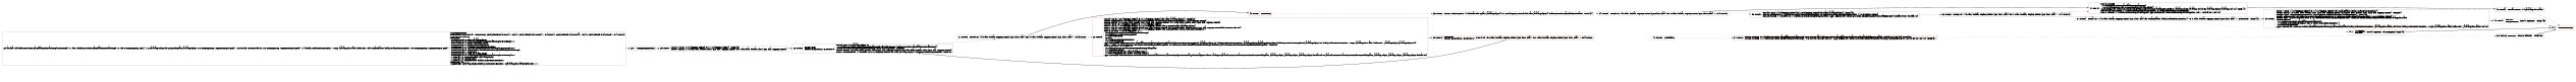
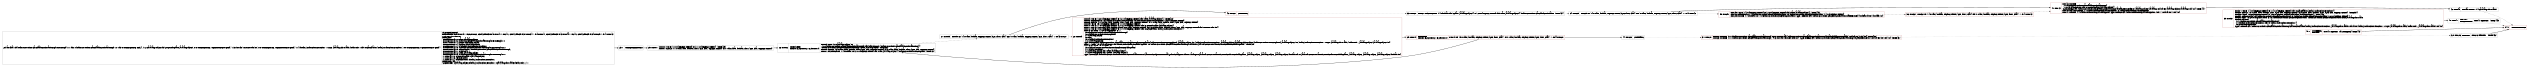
  digraph {
    rankdir=LR
    node [color=gray40 shape=record]
    edge [style=bold]
    n1 [label="{23\:\ ?|MTH_ENTER_BLOCK\l}"]
    n2 [label="{25\:\ 0x0000|0x0000: MOVE  (r0 I:??[OBJECT, ARRAY]) = (r11 I:??[OBJECT, ARRAY])  (LINE:425)\l0x0001: CONST  (r1 I:??[int, float, boolean, short, byte, char, OBJECT, ARRAY]) = (0 ??[int, float, boolean, short, byte, char, OBJECT, ARRAY]) \l}"]
-   n3 [label="{26\:\ 0x0002|EDGE_START\lLOOP:0: B:26:0x0002\-\>B:29:0x001d\l|0x0003: IGET  (r2 I:java.lang.Object) = \l  (r0 I:kotlinx.coroutines.CancellableContinuationImpl A[D('$this$loop$iv' kotlinx.coroutines.CancellableContinuationImpl)])\l kotlinx.coroutines.CancellableContinuationImpl._state java.lang.Object  (LINE:632)\l0x0005: CONST  (r3 I:??[int, float, boolean, short, byte, char, OBJECT, ARRAY]) = (0 ??[int, float, boolean, short, byte, char, OBJECT, ARRAY]) \l0x0007: INSTANCE_OF  (r4 I:boolean) = (r2 I:??[OBJECT, ARRAY] A[D('state' java.lang.Object)]) kotlinx.coroutines.NotCompleted  (LINE:427)\l}"]
+   n3 [label="{26\:\ 0x0002|LOOP_START\lLOOP:0: B:26:0x0002\-\>B:29:0x001d\l|0x0003: IGET  (r2 I:java.lang.Object) = \l  (r0 I:kotlinx.coroutines.CancellableContinuationImpl A[D('$this$loop$iv' kotlinx.coroutines.CancellableContinuationImpl)])\l kotlinx.coroutines.CancellableContinuationImpl._state java.lang.Object  (LINE:632)\l0x0005: CONST  (r3 I:??[int, float, boolean, short, byte, char, OBJECT, ARRAY]) = (0 ??[int, float, boolean, short, byte, char, OBJECT, ARRAY]) \l0x0007: INSTANCE_OF  (r4 I:boolean) = (r2 I:??[OBJECT, ARRAY] A[D('state' java.lang.Object)]) kotlinx.coroutines.NotCompleted  (LINE:427)\l}"]
    n4 [label="{27\:\ 0x0009|0x0009: IF  (r4 I:??[int, boolean, OBJECT, ARRAY, byte, short, char]) == (0 ??[int, boolean, OBJECT, ARRAY, byte, short, char])  \-\> B:43:0x0027 \l}"]
-   n5 [color=brown label="{28\:\ 0x000b|0x000b: MOVE  (r6 I:??[OBJECT, ARRAY]) = (r2 I:??[OBJECT, ARRAY] A[D('state' java.lang.Object)])  (LINE:428)\l0x000c: CHECK_CAST (r6 I:kotlinx.coroutines.NotCompleted) = (kotlinx.coroutines.NotCompleted) (r6 I:??[OBJECT, ARRAY]) \l0x000e: CONST  (r10 I:??[int, float, boolean, short, byte, char, OBJECT, ARRAY]) = (0 ??[int, float, boolean, short, byte, char, OBJECT, ARRAY]) \l0x000f: MOVE  (r5 I:??[OBJECT, ARRAY]) = (r11 I:??[OBJECT, ARRAY]) \l0x0010: MOVE  (r7 I:??[OBJECT, ARRAY]) = (r12 I:??[OBJECT, ARRAY] A[D('proposedUpdate' java.lang.Object)]) \l0x0011: MOVE  (r8 I:??[int, float, boolean, short, byte, char, OBJECT, ARRAY]) = (r13 I:??[int, float, boolean, short, byte, char, OBJECT, ARRAY] A[D('resumeMode' int)]) \l0x0012: MOVE  (r9 I:??[OBJECT, ARRAY]) = (r14 I:??[OBJECT, ARRAY] A[D('onCancellation' kotlin.jvm.functions.Function1)]) \l0x0013: INVOKE  (r4 I:java.lang.Object) = \l  (r5 I:kotlinx.coroutines.CancellableContinuationImpl)\l  (r6 I:kotlinx.coroutines.NotCompleted)\l  (r7 I:java.lang.Object)\l  (r8 I:int)\l  (r9 I:kotlin.jvm.functions.Function1)\l  (r10 I:java.lang.Object)\l type: DIRECT call: kotlinx.coroutines.CancellableContinuationImpl.resumedState(kotlinx.coroutines.NotCompleted, java.lang.Object, int, kotlin.jvm.functions.Function1, java.lang.Object):java.lang.Object A[MD:(kotlinx.coroutines.NotCompleted, java.lang.Object, int, kotlin.jvm.functions.Function1\<? super java.lang.Throwable, kotlin.Unit\>, java.lang.Object):java.lang.Object (m)]\l0x0017: SGET  (r5 I:java.util.concurrent.atomic.AtomicReferenceFieldUpdater) =  kotlinx.coroutines.CancellableContinuationImpl._state$FU java.util.concurrent.atomic.AtomicReferenceFieldUpdater  (LINE:429)\l0x0019: INVOKE  (r5 I:boolean) = \l  (r5 I:java.util.concurrent.atomic.AtomicReferenceFieldUpdater)\l  (r11 I:java.lang.Object)\l  (r2 I:java.lang.Object A[D('state' java.lang.Object)])\l  (r4 I:java.lang.Object A[D('update' java.lang.Object)])\l type: STATIC call: androidx.concurrent.futures.AbstractResolvableFuture$SafeAtomicHelper$$ExternalSyntheticBackportWithForwarding0.m(java.util.concurrent.atomic.AtomicReferenceFieldUpdater, java.lang.Object, java.lang.Object, java.lang.Object):boolean A[MD:(java.util.concurrent.atomic.AtomicReferenceFieldUpdater, java.lang.Object, java.lang.Object, java.lang.Object):boolean (m)]\l}"]
+   n5 [color=brown label="{28\:\ 0x000b|0x000b: MOVE  (r6 I:??[OBJECT, ARRAY]) = (r2 I:??[OBJECT, ARRAY] A[D('state' java.lang.Object)])  (LINE:428)\l0x000c: CHECK_CAST (r6 I:kotlinx.coroutines.NotCompleted) = (kotlinx.coroutines.NotCompleted) (r6 I:??[OBJECT, ARRAY]) \l0x000e: CONST  (r10 I:??[int, float, boolean, short, byte, char, OBJECT, ARRAY]) = (0 ??[int, float, boolean, short, byte, char, OBJECT, ARRAY]) \l0x000f: MOVE  (r5 I:??[OBJECT, ARRAY]) = (r11 I:??[OBJECT, ARRAY]) \l0x0010: MOVE  (r7 I:??[OBJECT, ARRAY]) = (r12 I:??[OBJECT, ARRAY] A[D('proposedUpdate' java.lang.Object)]) \l0x0011: MOVE  (r8 I:??[int, float, boolean, short, byte, char, OBJECT, ARRAY]) = (r13 I:??[int, float, boolean, short, byte, char, OBJECT, ARRAY] A[D('resumeMode' int)]) \l0x0012: MOVE  (r9 I:??[OBJECT, ARRAY]) = (r14 I:??[OBJECT, ARRAY] A[D('onCancellation' kotlin.jvm.functions.Function1)]) \l0x0013: INVOKE  (r4 I:java.lang.Object) = \l  (r5 I:kotlinx.coroutines.CancellableContinuationImpl)\l  (r6 I:kotlinx.coroutines.NotCompleted)\l  (r7 I:java.lang.Object)\l  (r8 I:int)\l  (r9 I:kotlin.jvm.functions.Function1)\l  (r10 I:java.lang.Object)\l type: DIRECT call: kotlinx.coroutines.CancellableContinuationImpl.resumedState(kotlinx.coroutines.NotCompleted, java.lang.Object, int, kotlin.jvm.functions.Function1, java.lang.Object):java.lang.Object A[MD:(kotlinx.coroutines.NotCompleted, java.lang.Object, int, kotlin.jvm.functions.Function1\<? super java.lang.Throwable, kotlin.Unit\>, java.lang.Object):java.lang.Object (m)]\l0x0017: SGET  (r5 I:java.util.concurrent.atomic.AtomicReferenceFieldUpdater) =  kotlinx.coroutines.CancellableContinuationImpl._state$FU java.util.concurrent.atomic.AtomicReferenceFieldUpdater  (LINE:429)\l0x0019: INVOKE  (r5 I:boolean) = \l  (r5 I:java.util.concurrent.atomic.AtomicReferenceFieldUpdater)\l  (r11 I:java.jvm.Object)\l  (r2 I:java.lang.Object A[D('state' java.lang.Object)])\l  (r4 I:java.lang.Object A[D('update' java.lang.Object)])\l type: STATIC call: androidx.concurrent.futures.AbstractResolvableFuture$SafeAtomicHelper$$ExternalSyntheticBackportWithForwarding0.m(java.util.concurrent.atomic.AtomicReferenceFieldUpdater, java.lang.Object, java.lang.Object, java.lang.Object):boolean A[MD:(java.util.concurrent.atomic.AtomicReferenceFieldUpdater, java.lang.Object, java.lang.Object, java.lang.Object):boolean (m)]\l}"]
    n6 [color=brown label="{43\:\ 0x0027|SYNTHETIC\l}"]
    n7 [color=brown label="{29\:\ 0x001d|TYPE_END\lLOOP:0: B:26:0x0002\-\>B:29:0x001d\l|0x001d: IF  (r5 I:??[int, boolean, OBJECT, ARRAY, byte, short, char]) != (0 ??[int, boolean, OBJECT, ARRAY, byte, short, char])  \-\> B:44:0x0020 \l}"]
    n8 [label="{33\:\ 0x0027|0x0027: INSTANCE_OF  (r4 I:boolean A[D('update' java.lang.Object)]) = (r2 I:??[OBJECT, ARRAY] A[D('state' java.lang.Object)]) kotlinx.coroutines.CancelledContinuation  (LINE:434)\l}"]
    n9 [label="{44\:\ 0x0020|SYNTHETIC\l}"]
    n10 [color=brown label="{31\:\ 0x0020|0x0020: INVOKE  (r11 I:kotlinx.coroutines.CancellableContinuationImpl) type: DIRECT call: kotlinx.coroutines.CancellableContinuationImpl.detachChildIfNonResuable():void A[MD:():void (m)] (LINE:430)\l0x0023: INVOKE  (r11 I:kotlinx.coroutines.CancellableContinuationImpl), (r13 I:int A[D('resumeMode' int)]) type: DIRECT call: kotlinx.coroutines.CancellableContinuationImpl.dispatchResume(int):void A[MD:(int):void (m)] (LINE:431)\l}"]
    n11 [label="{32\:\ 0x0026|RETURN\l|0x0026: RETURN    (LINE:432)\l}"]
    n12 [color=brown label="{24\:\ ?|MTH_EXIT_BLOCK\l}"]
    n13 [label="{34\:\ 0x0029|0x0029: IF  (r4 I:??[int, boolean, OBJECT, ARRAY, byte, short, char]) == (0 ??[int, boolean, OBJECT, ARRAY, byte, short, char])  \-\> B:41:0x0042 \l}"]
    n14 [color=brown label="{35\:\ 0x002b|0x002b: MOVE  (r4 I:??[OBJECT, ARRAY]) = (r2 I:??[OBJECT, ARRAY] A[D('state' java.lang.Object)])  (LINE:440)\l0x002c: CHECK_CAST (r4 I:kotlinx.coroutines.CancelledContinuation) = (kotlinx.coroutines.CancelledContinuation) (r4 I:??[OBJECT, ARRAY]) \l0x002e: INVOKE  (r4 I:boolean) = (r4 I:kotlinx.coroutines.CancelledContinuation) type: VIRTUAL call: kotlinx.coroutines.CancelledContinuation.makeResumed():boolean A[MD:():boolean (m)]\l}"]
    n15 [color=brown label="{41\:\ 0x0042|0x0042: INVOKE  \l  (r11 I:kotlinx.coroutines.CancellableContinuationImpl)\l  (r12 I:java.lang.Object A[D('proposedUpdate' java.lang.Object)])\l type: DIRECT call: kotlinx.coroutines.CancellableContinuationImpl.alreadyResumedError(java.lang.Object):java.lang.Void A[MD:(java.lang.Object):java.lang.Void (m)] (LINE:447)\l0x0045: NEW_INSTANCE  (r4 I:kotlin.KotlinNothingValueException) =  kotlin.KotlinNothingValueException \l0x0047: INVOKE  (r4 I:kotlin.KotlinNothingValueException) type: DIRECT call: kotlin.KotlinNothingValueException.\<init\>():void A[MD:():void (m)]\l}"]
    n16 [color=brown label="{36\:\ 0x0032|0x0032: IF  (r4 I:??[int, boolean, OBJECT, ARRAY, byte, short, char]) == (0 ??[int, boolean, OBJECT, ARRAY, byte, short, char])  \-\> B:41:0x0042 \l}"]
    n17 [label="{42\:\ 0x004a|0x004a: THROW  (r4 I:java.lang.Throwable) \l}"]
-   n18 [label="{37\:\ 0x0034|0x0034: IF  (r14 I:??[int, boolean, OBJECT, ARRAY, byte, short, char] A[D('onCancellation' kotlin.jvm.functions.Function1)]) != (0 ??[int, boolean, OBJECT, ARRAY, byte, short, char])  \-\> B:39:0x0037  (LINE:442)\l}"]
    n19 [color=brown label="{39\:\ 0x0037|0x0037: MOVE  (r4 I:??[OBJECT, ARRAY]) = (r14 I:??[OBJECT, ARRAY] A[D('onCancellation' kotlin.jvm.functions.Function1)]) \l0x0038: CONST  (r5 I:??[int, float, boolean, short, byte, char, OBJECT, ARRAY]) = (0 ??[int, float, boolean, short, byte, char, OBJECT, ARRAY])  (LINE:594)\l0x0039: MOVE  (r6 I:??[OBJECT, ARRAY]) = (r2 I:??[OBJECT, ARRAY] A[D('state' java.lang.Object)])  (LINE:442)\l0x003a: CHECK_CAST (r6 I:kotlinx.coroutines.CancelledContinuation) = (kotlinx.coroutines.CancelledContinuation) (r6 I:??[OBJECT, ARRAY]) \l0x003c: IGET  (r6 I:java.lang.Throwable) = (r6 I:kotlinx.coroutines.CancelledContinuation) kotlinx.coroutines.CancelledContinuation.cause java.lang.Throwable \l0x003e: INVOKE  \l  (r11 I:kotlinx.coroutines.CancellableContinuationImpl)\l  (r4 I:kotlin.jvm.functions.Function1 A[D('it' kotlin.jvm.functions.Function1)])\l  (r6 I:java.lang.Throwable)\l type: VIRTUAL call: kotlinx.coroutines.CancellableContinuationImpl.callOnCancellation(kotlin.jvm.functions.Function1, java.lang.Throwable):void A[MD:(kotlin.jvm.functions.Function1\<? super java.lang.Throwable, kotlin.Unit\>, java.lang.Throwable):void (m)]\l}"]
    n20 [color=brown label="{45\:\ ?|SYNTHETIC\lRETURN\l|0x0041: RETURN   A[SYNTHETIC] (LINE:443)\l}"]
    n21 [label="{40\:\ 0x0041|RETURN\lORIG_RETURN\l|0x0041: RETURN    (LINE:443)\l}"]
    n22 [label="{private final void kotlinx.coroutines.CancellableContinuationImpl.resumeImpl((r11 'this' I:kotlinx.coroutines.CancellableContinuationImpl\<T\> A[IMMUTABLE_TYPE, THIS]), (r12 I:java.lang.Object A[D('proposedUpdate' java.lang.Object), IMMUTABLE_TYPE, METHOD_ARGUMENT]), (r13 I:int A[D('resumeMode' int), IMMUTABLE_TYPE, METHOD_ARGUMENT]), (r14 I:kotlin.jvm.functions.Function1\<? super java.lang.Throwable, kotlin.Unit\> A[D('onCancellation' kotlin.jvm.functions.Function1), IMMUTABLE_TYPE, METHOD_ARGUMENT]))  | USE_LINES_HINTS\lBACK_EDGE: B:29:0x001d \-\> B:26:0x0002, CROSS_EDGE: B:40:0x0041 \-\> B:24:?, CROSS_EDGE: B:37:0x0034 \-\> B:40:0x0041, CROSS_EDGE: B:42:0x004a \-\> B:24:?, CROSS_EDGE: B:34:0x0029 \-\> B:41:0x0042\lINLINE_NOT_NEEDED\lDebug Info:\l  0x0005\-0x001f: r2 'state' Ljava\/lang\/Object;\l  0x0006\-0x001f: r3 '$i$a$\-loop\-CancellableContinuationImpl$resumeImpl$1' I\l  0x0017\-0x001f: r4 'update' Ljava\/lang\/Object;\l  0x0020\-0x0027: r4 'update' Ljava\/lang\/Object;\l  0x0038\-0x0041: r4 'it' Lkotlin\/jvm\/functions\/Function1;\l  0x0039\-0x0041: r5 '$i$a$\-let\-CancellableContinuationImpl$resumeImpl$1$1' I\l  0x0001\-0x004a: r0 '$this$loop$iv' Lkotlinx\/coroutines\/CancellableContinuationImpl;\l  0x0002\-0x004a: r1 '$i$f$loop' I\l  0x0020\-0x004a: r2 'state' Ljava\/lang\/Object;\l  0x0020\-0x004a: r3 '$i$a$\-loop\-CancellableContinuationImpl$resumeImpl$1' I\l  \-1 \-0x004a: r12 'proposedUpdate' Ljava\/lang\/Object;\l  \-1 \-0x004a: r13 'resumeMode' I\l  \-1 \-0x004a: r14 'onCancellation' Lkotlin\/jvm\/functions\/Function1;\lTYPE_VARS: [T]\lSIGNATURE: (Ljava\/lang\/Object;ILkotlin\/jvm\/functions\/Function1\<\-Ljava\/lang\/Throwable;Lkotlin\/Unit;\>;)V\l}"]
    n1 -> n2
    n2 -> n3
    n3 -> n4 [style=dashed]
    n4 -> n5 [style=dashed]
    n4 -> n6
    n5 -> n7
    n6 -> n8 [style=dashed]
    n7 -> n3
+   n7 -> n9
    n8 -> n13 [style=dashed]
    n9 -> n10 [style=dotted]
    n10 -> n11 [style=dotted]
    n11 -> n12
    n13 -> n14 [style=dotted]
    n13 -> n15
    n14 -> n16 [style=dashed]
    n15 -> n17
    n16 -> n15 [style=dashed]
-   n16 -> n18 [style=dashed]
    n17 -> n12 [style=dashed]
-   n18 -> n19
-   n18 -> n20 [style=dotted]
    n19 -> n21
    n20 -> n12
    n21 -> n12 [style=dotted]
    n22 -> n1
  }
